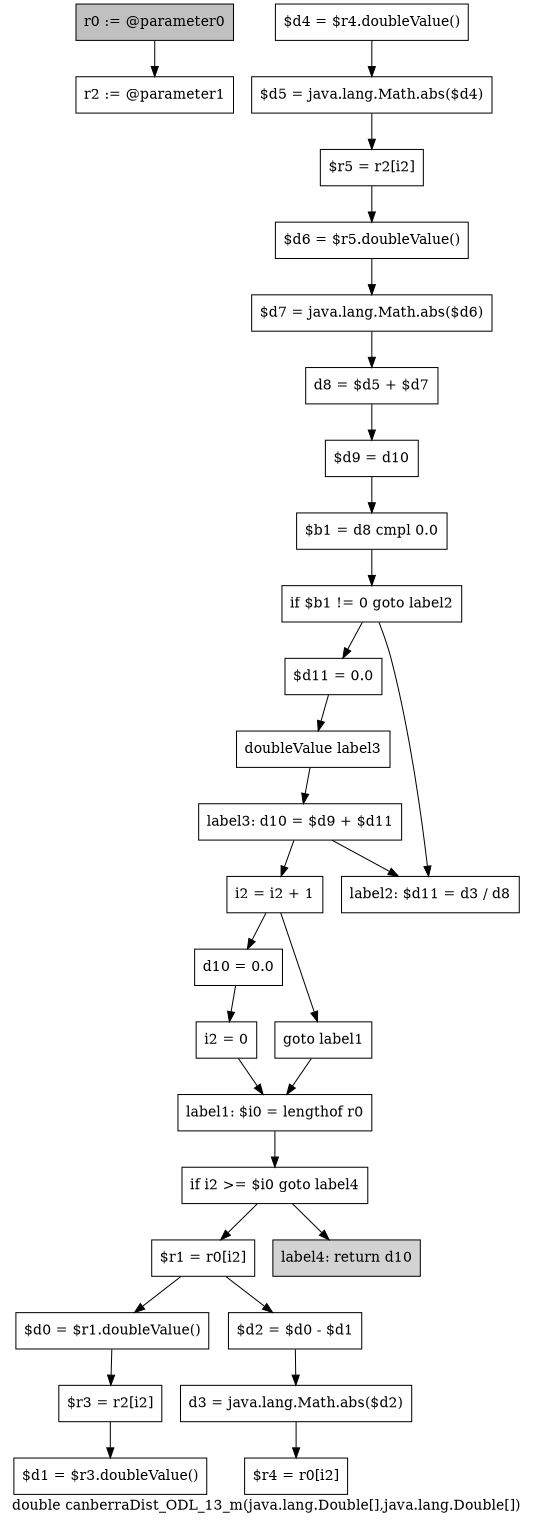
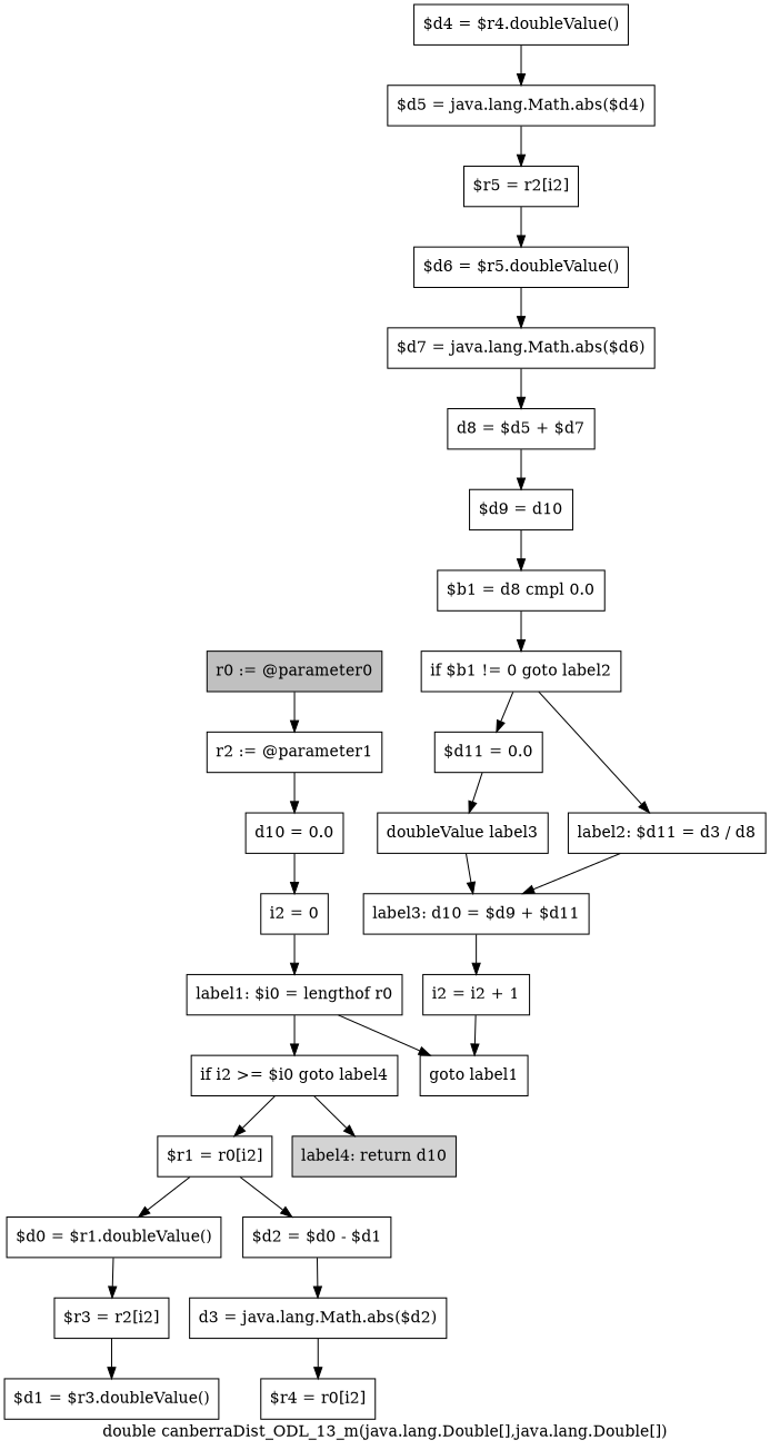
  digraph {
    label="double canberraDist_ODL_13_m(java.lang.Double[],java.lang.Double[])"
    node [shape=box]
    n1 [fillcolor=gray label="r0 := @parameter0" style=filled]
    n2 [label="r2 := @parameter1"]
    n3 [label="d10 = 0.0"]
    n4 [label="i2 = 0"]
    n5 [label="label1: $i0 = lengthof r0"]
    n6 [label="if i2 >= $i0 goto label4"]
    n7 [label="$r1 = r0[i2]"]
    n8 [fillcolor=lightgray label="label4: return d10" style=filled]
    n9 [label="$d0 = $r1.doubleValue()"]
    n10 [label="$d2 = $d0 - $d1"]
    n11 [label="$r3 = r2[i2]"]
    n12 [label="$d1 = $r3.doubleValue()"]
    n13 [label="d3 = java.lang.Math.abs($d2)"]
    n14 [label="$r4 = r0[i2]"]
    n15 [label="$d4 = $r4.doubleValue()"]
    n16 [label="$d5 = java.lang.Math.abs($d4)"]
    n17 [label="$r5 = r2[i2]"]
    n18 [label="$d6 = $r5.doubleValue()"]
    n19 [label="$d7 = java.lang.Math.abs($d6)"]
    n20 [label="d8 = $d5 + $d7"]
    n21 [label="$d9 = d10"]
    n22 [label="$b1 = d8 cmpl 0.0"]
    n23 [label="if $b1 != 0 goto label2"]
    n24 [label="$d11 = 0.0"]
    n25 [label="label2: $d11 = d3 / d8"]
    n26 [label="doubleValue label3"]
    n27 [label="label3: d10 = $d9 + $d11"]
    n28 [label="i2 = i2 + 1"]
    n29 [label="goto label1"]
    n1 -> n2
-   n28 -> n3
+   n2 -> n3
    n3 -> n4
    n4 -> n5
    n5 -> n6
    n6 -> n7
    n6 -> n8
    n7 -> n9
    n7 -> n10
    n9 -> n11
    n10 -> n13
    n11 -> n12
    n13 -> n14
    n15 -> n16
    n16 -> n17
    n17 -> n18
    n18 -> n19
    n19 -> n20
    n20 -> n21
    n21 -> n22
    n22 -> n23
    n23 -> n24
    n23 -> n25
    n24 -> n26
-   n27 -> n25
+   n25 -> n27
    n26 -> n27
    n27 -> n28
    n28 -> n29
-   n29 -> n5
+   n5 -> n29
  }
